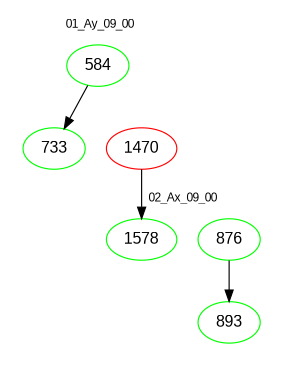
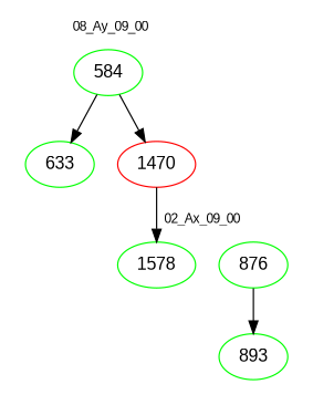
  digraph {
    fontname="Liberation Sans"
    node [color=green fontname="Liberation Sans"]
    edge [color=black fontname="Liberation Sans"]
    n1 [label=584]
-   n2 [label=733]
+   n2 [label=633]
    n3 [color=red label=1470]
    n4 [label=876]
    n5 [label=893]
    n6 [label=1578]
    subgraph cluster_1 {
      color=white
      fontsize=10
-     label="01_Ay_09_00"
+     label="08_Ay_09_00"
      n1
      n2
      n3
    }
    subgraph cluster_2 {
      color=white
      fontsize=10
      label="02_Ax_09_00"
      n4
      n5
      n6
    }
    n1 -> n2
+   n1 -> n3
    n3 -> n6
    n4 -> n5
  }
